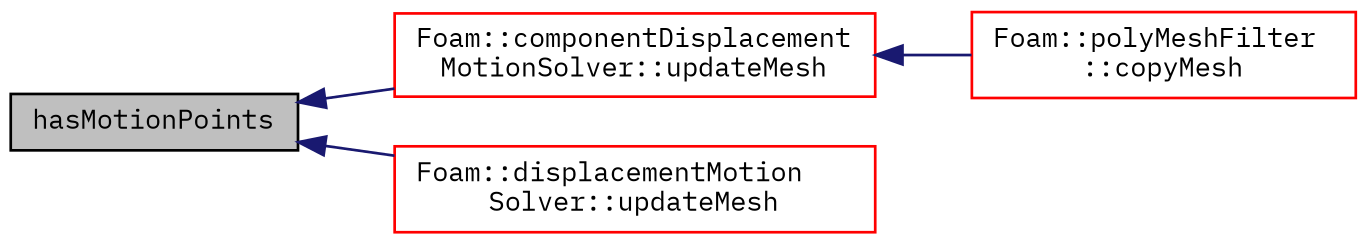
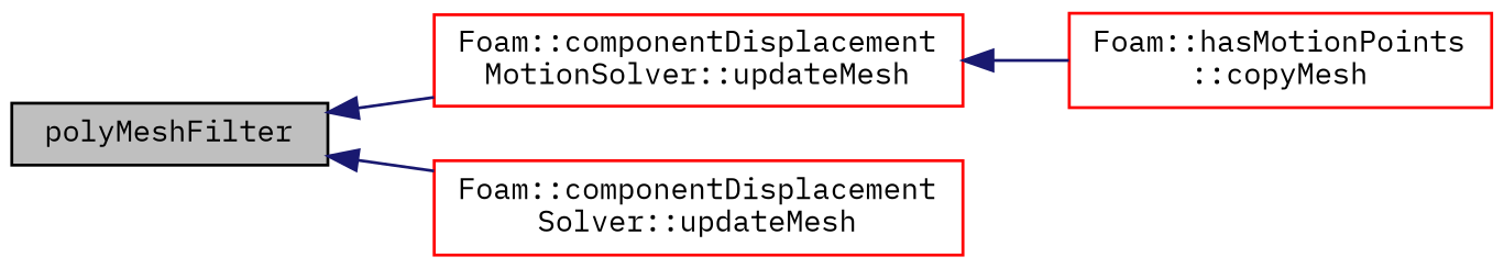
  digraph {
    fontname="IBM Plex Mono"
    rankdir=LR
    node [color=red fontname="IBM Plex Mono" fontsize=10 shape=record]
    edge [color=midnightblue dir=back fontname="IBM Plex Mono" fontsize=10 labelfontname=FreeSans labelfontsize=10 style=solid]
-   n1 [color=black fillcolor=grey75 fontcolor=black height=0.2 label=hasMotionPoints style=filled width=0.4]
+   n1 [color=black fillcolor=grey75 fontcolor=black height=0.2 label=polyMeshFilter style=filled width=0.4]
    n2 [height=0.2 label="Foam::componentDisplacement\lMotionSolver::updateMesh" width=0.4]
-   n3 [height=0.2 label="Foam::displacementMotion\lSolver::updateMesh" width=0.4]
-   n4 [height=0.2 label="Foam::polyMeshFilter\l::copyMesh" width=0.4]
+   n3 [height=0.2 label="Foam::componentDisplacement\lSolver::updateMesh" width=0.4]
+   n4 [height=0.2 label="Foam::hasMotionPoints\l::copyMesh" width=0.4]
    n1 -> n2
    n1 -> n3
    n2 -> n4
  }
